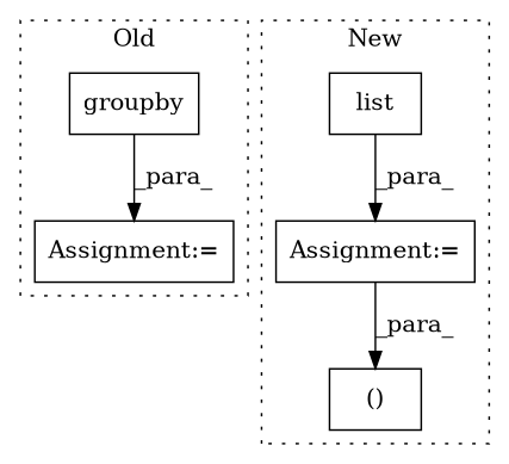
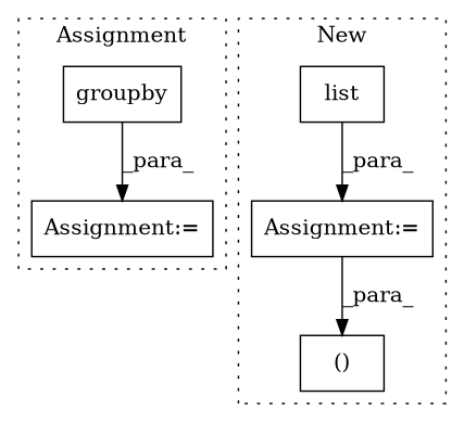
  digraph {
    node [a=32 shape=box]
    n1 [l="8,1" label=groupby s="13030,13057"]
    n2 [a=7 l="63,2" label="Assignment:=" s="12937,13058"]
    n3 [l="5,1" label=list s="13005,13023"]
    n4 [a=7 l=25 label="Assignment:=" s=13115]
    n5 [a=106 l=29 label="()" s=13392]
    subgraph cluster_1 {
-     label=Old
+     label=Assignment
      style=dotted
      n1
      n2
    }
    subgraph cluster_2 {
      label=New
      style=dotted
      n3
      n4
      n5
    }
    n1 -> n2 [label=_para_]
    n3 -> n4 [label=_para_]
    n4 -> n5 [label=_para_]
  }
